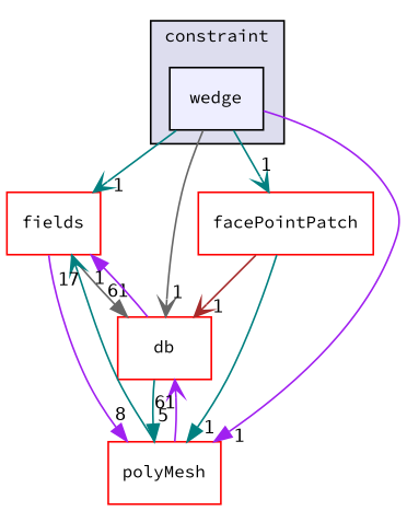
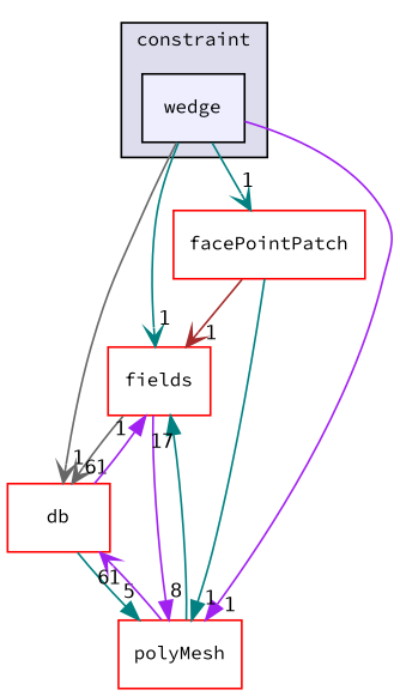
  digraph {
    compound=true
    fontname="Source Code Pro"
    node [fontname="Source Code Pro" fontsize=10 shape=box color=red]
    edge [arrowhead=vee color=teal fontname="Source Code Pro" headlabel=1 labeldistance=1.5 labelfontname=Helvetica labelfontsize=10]
    n1 [fillcolor="#eeeeff" label=wedge pencolor=black style=filled color=""]
    n2 [label=fields]
    n3 [label=db]
    n4 [label=polyMesh]
    n5 [label=facePointPatch]
    subgraph cluster_1 {
      bgcolor="#ddddee"
      fontsize=10
      label=constraint
      pencolor=black
      n1
    }
    n1 -> n2
    n1 -> n3 [color=gray40]
    n1 -> n4 [arrowhead=normal color=purple]
    n1 -> n5
-   n2 -> n3 [arrowhead=normal color=gray40 headlabel=61]
+   n2 -> n3 [color=gray40 headlabel=61]
    n2 -> n4 [arrowhead=normal color=purple headlabel=8]
    n3 -> n2 [arrowhead=normal color=purple]
    n3 -> n4 [arrowhead=normal headlabel=5]
-   n4 -> n2 [headlabel=17]
+   n4 -> n2 [arrowhead=normal headlabel=17]
    n4 -> n3 [color=purple headlabel=61]
-   n5 -> n3 [color=brown]
+   n5 -> n2 [color=brown]
    n5 -> n4 [arrowhead=normal]
  }
